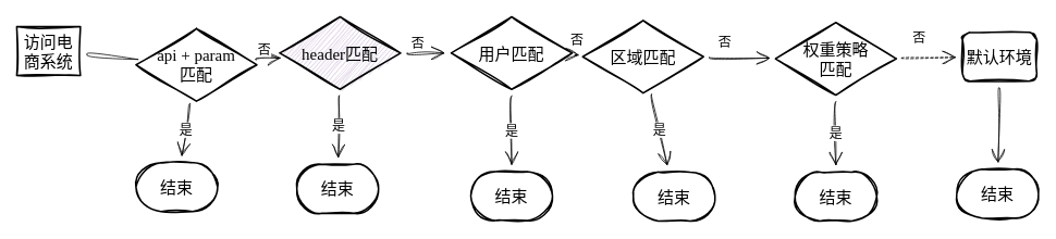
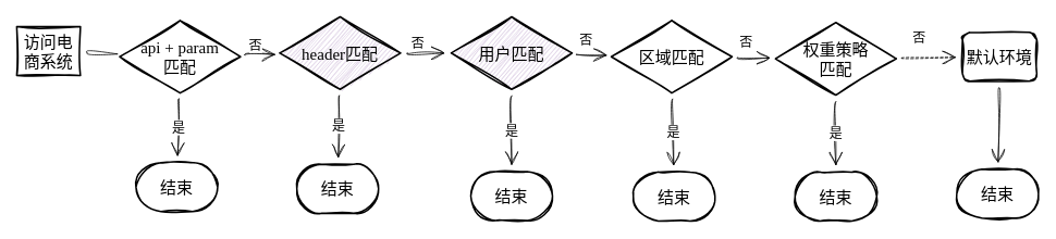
  <mxCell id="0" />
  <mxCell id="1" parent="0" />
  <mxCell id="2" value="" style="edgeStyle=none;curved=1;rounded=0;sketch=1;hachureGap=4;jiggle=2;curveFitting=1;orthogonalLoop=1;jettySize=auto;html=1;fontFamily=Architects Daughter;fontSource=https%3A%2F%2Ffonts.googleapis.com%2Fcss%3Ffamily%3DArchitects%2BDaughter;fontSize=16;endArrow=none;startSize=14;endSize=14;sourcePerimeterSpacing=8;targetPerimeterSpacing=8;" parent="1" source="3" target="6" edge="1"><mxGeometry relative="1" as="geometry" /></mxCell>
  <mxCell id="3" value="访问电商系统" style="whiteSpace=wrap;html=1;fontSize=20;fontFamily=Architects Daughter;strokeWidth=2;sketch=1;hachureGap=4;jiggle=2;curveFitting=1;fontSource=https%3A%2F%2Ffonts.googleapis.com%2Fcss%3Ffamily%3DArchitects%2BDaughter;" parent="1" vertex="1"><mxGeometry x="20" y="32" width="78" height="60" as="geometry" /></mxCell>
  <mxCell id="4" value="是" style="edgeStyle=none;curved=1;rounded=0;sketch=1;hachureGap=4;jiggle=2;curveFitting=1;orthogonalLoop=1;jettySize=auto;html=1;fontFamily=Architects Daughter;fontSource=https%3A%2F%2Ffonts.googleapis.com%2Fcss%3Ffamily%3DArchitects%2BDaughter;fontSize=16;endArrow=open;startSize=14;endSize=14;sourcePerimeterSpacing=8;targetPerimeterSpacing=8;" parent="1" source="6" target="7" edge="1"><mxGeometry relative="1" as="geometry" /></mxCell>
  <mxCell id="5" value="否" style="edgeStyle=none;curved=1;rounded=0;sketch=1;hachureGap=4;jiggle=2;curveFitting=1;orthogonalLoop=1;jettySize=auto;html=1;fontFamily=Architects Daughter;fontSource=https%3A%2F%2Ffonts.googleapis.com%2Fcss%3Ffamily%3DArchitects%2BDaughter;fontSize=16;endArrow=open;startSize=14;endSize=14;sourcePerimeterSpacing=8;targetPerimeterSpacing=8;" parent="1" source="6" target="11" edge="1"><mxGeometry x="-0.304" y="12" relative="1" as="geometry"><mxPoint as="offset" /></mxGeometry></mxCell>
- <mxCell id="6" value="api + param&lt;br&gt;匹配" style="rhombus;whiteSpace=wrap;html=1;fontSize=20;fontFamily=Architects Daughter;strokeWidth=2;sketch=1;hachureGap=4;jiggle=2;curveFitting=1;fontSource=https%3A%2F%2Ffonts.googleapis.com%2Fcss%3Ffamily%3DArchitects%2BDaughter;" parent="1" vertex="1"><mxGeometry x="166" y="34.5" width="148" height="89" as="geometry" /></mxCell>
+ <mxCell id="6" value="api + param&lt;br&gt;匹配" style="rhombus;whiteSpace=wrap;html=1;fontSize=20;fontFamily=Architects Daughter;strokeWidth=2;sketch=1;hachureGap=4;jiggle=2;curveFitting=1;fontSource=https%3A%2F%2Ffonts.googleapis.com%2Fcss%3Ffamily%3DArchitects%2BDaughter;" parent="1" vertex="1"><mxGeometry x="146" y="24.5" width="148" height="89" as="geometry" /></mxCell>
  <mxCell id="7" value="结束" style="strokeWidth=2;html=1;shape=mxgraph.flowchart.terminator;whiteSpace=wrap;sketch=1;hachureGap=4;jiggle=2;curveFitting=1;fontFamily=Architects Daughter;fontSource=https%3A%2F%2Ffonts.googleapis.com%2Fcss%3Ffamily%3DArchitects%2BDaughter;fontSize=20;" parent="1" vertex="1"><mxGeometry x="166" y="199" width="100" height="60" as="geometry" /></mxCell>
  <mxCell id="8" value="结束" style="strokeWidth=2;html=1;shape=mxgraph.flowchart.terminator;whiteSpace=wrap;sketch=1;hachureGap=4;jiggle=2;curveFitting=1;fontFamily=Architects Daughter;fontSource=https%3A%2F%2Ffonts.googleapis.com%2Fcss%3Ffamily%3DArchitects%2BDaughter;fontSize=20;" parent="1" vertex="1"><mxGeometry x="363" y="201" width="100" height="60" as="geometry" /></mxCell>
  <mxCell id="9" value="结束" style="strokeWidth=2;html=1;shape=mxgraph.flowchart.terminator;whiteSpace=wrap;sketch=1;hachureGap=4;jiggle=2;curveFitting=1;fontFamily=Architects Daughter;fontSource=https%3A%2F%2Ffonts.googleapis.com%2Fcss%3Ffamily%3DArchitects%2BDaughter;fontSize=20;" parent="1" vertex="1"><mxGeometry x="576" y="210" width="100" height="60" as="geometry" /></mxCell>
  <mxCell id="10" value="否" style="edgeStyle=none;curved=1;rounded=0;sketch=1;hachureGap=4;jiggle=2;curveFitting=1;orthogonalLoop=1;jettySize=auto;html=1;fontFamily=Architects Daughter;fontSource=https%3A%2F%2Ffonts.googleapis.com%2Fcss%3Ffamily%3DArchitects%2BDaughter;fontSize=16;endArrow=open;startSize=14;endSize=14;sourcePerimeterSpacing=8;targetPerimeterSpacing=8;" parent="1" source="11" target="12" edge="1"><mxGeometry x="-0.435" y="14" relative="1" as="geometry"><mxPoint y="1" as="offset" /></mxGeometry></mxCell>
  <mxCell id="11" value="header匹配" style="rhombus;whiteSpace=wrap;html=1;fontSize=20;fontFamily=Architects Daughter;strokeWidth=2;sketch=1;hachureGap=4;jiggle=2;curveFitting=1;fontSource=https%3A%2F%2Ffonts.googleapis.com%2Fcss%3Ffamily%3DArchitects%2BDaughter;fillColor=#e1d5e7;" parent="1" vertex="1"><mxGeometry x="342" y="20" width="148" height="89" as="geometry" /></mxCell>
- <mxCell id="12" value="用户匹配" style="rhombus;whiteSpace=wrap;html=1;fontSize=20;fontFamily=Architects Daughter;strokeWidth=2;sketch=1;hachureGap=4;jiggle=2;curveFitting=1;fontSource=https%3A%2F%2Ffonts.googleapis.com%2Fcss%3Ffamily%3DArchitects%2BDaughter;" parent="1" vertex="1"><mxGeometry x="552" y="20" width="148" height="89" as="geometry" /></mxCell>
+ <mxCell id="12" value="用户匹配" style="rhombus;whiteSpace=wrap;html=1;fontSize=20;fontFamily=Architects Daughter;strokeWidth=2;sketch=1;hachureGap=4;jiggle=2;curveFitting=1;fontSource=https%3A%2F%2Ffonts.googleapis.com%2Fcss%3Ffamily%3DArchitects%2BDaughter;fillColor=#e1d5e7;" parent="1" vertex="1"><mxGeometry x="552" y="20" width="148" height="89" as="geometry" /></mxCell>
  <mxCell id="13" value="是" style="edgeStyle=none;curved=1;rounded=0;sketch=1;hachureGap=4;jiggle=2;curveFitting=1;orthogonalLoop=1;jettySize=auto;html=1;fontFamily=Architects Daughter;fontSource=https%3A%2F%2Ffonts.googleapis.com%2Fcss%3Ffamily%3DArchitects%2BDaughter;fontSize=16;endArrow=open;startSize=14;endSize=14;sourcePerimeterSpacing=8;targetPerimeterSpacing=8;" parent="1" source="11" target="8" edge="1"><mxGeometry relative="1" as="geometry"><mxPoint x="370" y="196" as="sourcePoint" /><mxPoint x="484" y="196" as="targetPoint" /></mxGeometry></mxCell>
  <mxCell id="14" value="是" style="edgeStyle=none;curved=1;rounded=0;sketch=1;hachureGap=4;jiggle=2;curveFitting=1;orthogonalLoop=1;jettySize=auto;html=1;fontFamily=Architects Daughter;fontSource=https%3A%2F%2Ffonts.googleapis.com%2Fcss%3Ffamily%3DArchitects%2BDaughter;fontSize=16;endArrow=open;startSize=14;endSize=14;sourcePerimeterSpacing=8;targetPerimeterSpacing=8;" parent="1" source="12" target="9" edge="1"><mxGeometry relative="1" as="geometry"><mxPoint x="382" y="173" as="sourcePoint" /><mxPoint x="496" y="173" as="targetPoint" /></mxGeometry></mxCell>
  <mxCell id="15" value="结束" style="strokeWidth=2;html=1;shape=mxgraph.flowchart.terminator;whiteSpace=wrap;sketch=1;hachureGap=4;jiggle=2;curveFitting=1;fontFamily=Architects Daughter;fontSource=https%3A%2F%2Ffonts.googleapis.com%2Fcss%3Ffamily%3DArchitects%2BDaughter;fontSize=20;" parent="1" vertex="1"><mxGeometry x="775" y="210.5" width="100" height="60" as="geometry" /></mxCell>
- <mxCell id="16" value="区域匹配" style="rhombus;whiteSpace=wrap;html=1;fontSize=20;fontFamily=Architects Daughter;strokeWidth=2;sketch=1;hachureGap=4;jiggle=2;curveFitting=1;fontSource=https%3A%2F%2Ffonts.googleapis.com%2Fcss%3Ffamily%3DArchitects%2BDaughter;" parent="1" vertex="1"><mxGeometry x="713" y="24.5" width="148" height="89" as="geometry" /></mxCell>
+ <mxCell id="16" value="区域匹配" style="rhombus;whiteSpace=wrap;html=1;fontSize=20;fontFamily=Architects Daughter;strokeWidth=2;sketch=1;hachureGap=4;jiggle=2;curveFitting=1;fontSource=https%3A%2F%2Ffonts.googleapis.com%2Fcss%3Ffamily%3DArchitects%2BDaughter;" parent="1" vertex="1"><mxGeometry x="748" y="24.5" width="148" height="89" as="geometry" /></mxCell>
  <mxCell id="17" value="是" style="edgeStyle=none;curved=1;rounded=0;sketch=1;hachureGap=4;jiggle=2;curveFitting=1;orthogonalLoop=1;jettySize=auto;html=1;fontFamily=Architects Daughter;fontSource=https%3A%2F%2Ffonts.googleapis.com%2Fcss%3Ffamily%3DArchitects%2BDaughter;fontSize=16;endArrow=open;startSize=14;endSize=14;sourcePerimeterSpacing=8;targetPerimeterSpacing=8;" parent="1" source="16" target="15" edge="1"><mxGeometry relative="1" as="geometry"><mxPoint x="368" y="321.5" as="sourcePoint" /><mxPoint x="482" y="321.5" as="targetPoint" /></mxGeometry></mxCell>
  <mxCell id="18" value="否" style="edgeStyle=none;curved=1;rounded=0;sketch=1;hachureGap=4;jiggle=2;curveFitting=1;orthogonalLoop=1;jettySize=auto;html=1;fontFamily=Architects Daughter;fontSource=https%3A%2F%2Ffonts.googleapis.com%2Fcss%3Ffamily%3DArchitects%2BDaughter;fontSize=16;endArrow=open;startSize=14;endSize=14;sourcePerimeterSpacing=8;targetPerimeterSpacing=8;" parent="1" source="12" target="16" edge="1"><mxGeometry x="-0.408" y="18" relative="1" as="geometry"><mxPoint x="288" y="399" as="sourcePoint" /><mxPoint x="289" y="446" as="targetPoint" /><mxPoint as="offset" /></mxGeometry></mxCell>
  <mxCell id="19" value="结束" style="strokeWidth=2;html=1;shape=mxgraph.flowchart.terminator;whiteSpace=wrap;sketch=1;hachureGap=4;jiggle=2;curveFitting=1;fontFamily=Architects Daughter;fontSource=https%3A%2F%2Ffonts.googleapis.com%2Fcss%3Ffamily%3DArchitects%2BDaughter;fontSize=20;" parent="1" vertex="1"><mxGeometry x="973" y="210.5" width="100" height="60" as="geometry" /></mxCell>
  <mxCell id="20" style="edgeStyle=none;curved=1;rounded=0;sketch=1;hachureGap=4;jiggle=2;curveFitting=1;orthogonalLoop=1;jettySize=auto;html=1;fontFamily=Architects Daughter;fontSource=https%3A%2F%2Ffonts.googleapis.com%2Fcss%3Ffamily%3DArchitects%2BDaughter;fontSize=16;endArrow=open;startSize=14;endSize=14;sourcePerimeterSpacing=8;targetPerimeterSpacing=8;" parent="1" source="22" edge="1"><mxGeometry relative="1" as="geometry"><mxPoint x="1076.472" y="71.698" as="targetPoint" /></mxGeometry></mxCell>
  <mxCell id="21" value="否" style="edgeStyle=none;curved=1;rounded=0;sketch=1;hachureGap=4;jiggle=2;curveFitting=1;orthogonalLoop=1;jettySize=auto;html=1;fontFamily=Architects Daughter;fontSource=https%3A%2F%2Ffonts.googleapis.com%2Fcss%3Ffamily%3DArchitects%2BDaughter;fontSize=16;endArrow=open;startSize=14;endSize=14;sourcePerimeterSpacing=8;targetPerimeterSpacing=8;dashed=1;" parent="1" source="22" target="26" edge="1"><mxGeometry x="-0.346" y="24" relative="1" as="geometry"><mxPoint as="offset" /></mxGeometry></mxCell>
  <mxCell id="22" value="权重策略&lt;br&gt;匹配" style="rhombus;whiteSpace=wrap;html=1;fontSize=20;fontFamily=Architects Daughter;strokeWidth=2;sketch=1;hachureGap=4;jiggle=2;curveFitting=1;fontSource=https%3A%2F%2Ffonts.googleapis.com%2Fcss%3Ffamily%3DArchitects%2BDaughter;" parent="1" vertex="1"><mxGeometry x="949" y="27" width="148" height="89" as="geometry" /></mxCell>
  <mxCell id="23" value="是" style="edgeStyle=none;curved=1;rounded=0;sketch=1;hachureGap=4;jiggle=2;curveFitting=1;orthogonalLoop=1;jettySize=auto;html=1;fontFamily=Architects Daughter;fontSource=https%3A%2F%2Ffonts.googleapis.com%2Fcss%3Ffamily%3DArchitects%2BDaughter;fontSize=16;endArrow=open;startSize=14;endSize=14;sourcePerimeterSpacing=8;targetPerimeterSpacing=8;" parent="1" source="22" target="19" edge="1"><mxGeometry relative="1" as="geometry"><mxPoint x="363.5" y="460.5" as="sourcePoint" /><mxPoint x="477.5" y="460.5" as="targetPoint" /></mxGeometry></mxCell>
  <mxCell id="24" value="否" style="edgeStyle=none;curved=1;rounded=0;sketch=1;hachureGap=4;jiggle=2;curveFitting=1;orthogonalLoop=1;jettySize=auto;html=1;fontFamily=Architects Daughter;fontSource=https%3A%2F%2Ffonts.googleapis.com%2Fcss%3Ffamily%3DArchitects%2BDaughter;fontSize=16;endArrow=open;startSize=14;endSize=14;sourcePerimeterSpacing=8;targetPerimeterSpacing=8;" parent="1" source="16" target="22" edge="1"><mxGeometry x="-0.485" y="19" relative="1" as="geometry"><mxPoint x="274" y="399.5" as="sourcePoint" /><mxPoint x="275" y="446.5" as="targetPoint" /><mxPoint as="offset" /></mxGeometry></mxCell>
  <mxCell id="25" style="edgeStyle=none;curved=1;rounded=0;sketch=1;hachureGap=4;jiggle=2;curveFitting=1;orthogonalLoop=1;jettySize=auto;html=1;fontFamily=Architects Daughter;fontSource=https%3A%2F%2Ffonts.googleapis.com%2Fcss%3Ffamily%3DArchitects%2BDaughter;fontSize=16;endArrow=open;startSize=14;endSize=14;sourcePerimeterSpacing=8;targetPerimeterSpacing=8;" parent="1" source="26" target="27" edge="1"><mxGeometry relative="1" as="geometry" /></mxCell>
  <mxCell id="26" value="默认环境" style="whiteSpace=wrap;html=1;fontSize=20;fontFamily=Architects Daughter;strokeWidth=2;sketch=1;hachureGap=4;jiggle=2;curveFitting=1;fontSource=https%3A%2F%2Ffonts.googleapis.com%2Fcss%3Ffamily%3DArchitects%2BDaughter;rounded=1;" parent="1" vertex="1"><mxGeometry x="1178" y="39" width="91" height="60" as="geometry" /></mxCell>
  <mxCell id="27" value="结束" style="strokeWidth=2;html=1;shape=mxgraph.flowchart.terminator;whiteSpace=wrap;sketch=1;hachureGap=4;jiggle=2;curveFitting=1;fontFamily=Architects Daughter;fontSource=https%3A%2F%2Ffonts.googleapis.com%2Fcss%3Ffamily%3DArchitects%2BDaughter;fontSize=20;" parent="1" vertex="1"><mxGeometry x="1171" y="207" width="100" height="60" as="geometry" /></mxCell>
